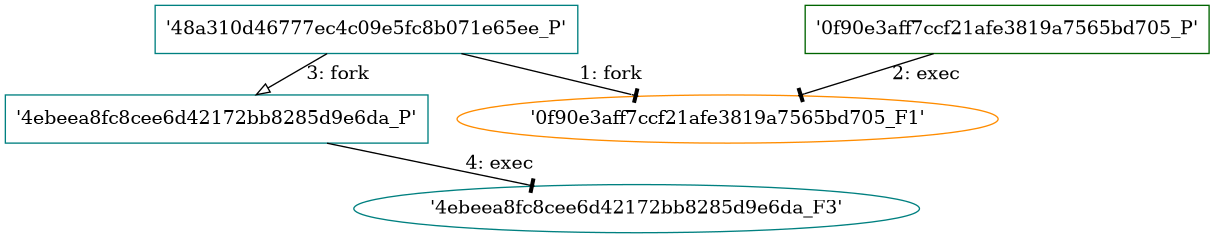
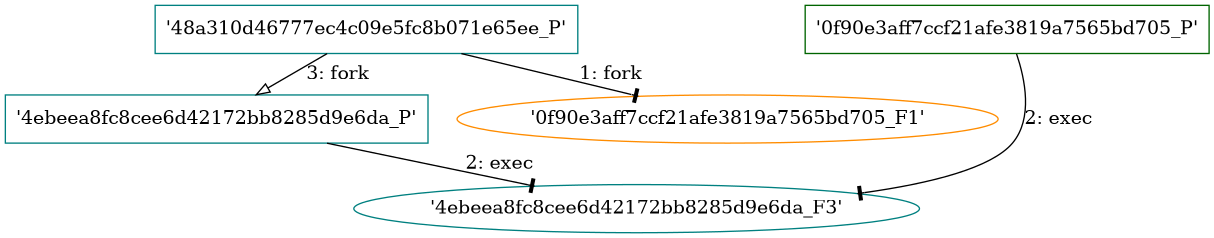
  digraph {
    engine=neato
    fixedsize=false
    fontsize=10
    nodesep=0.3
    rankdir=TB
    ranksep=0
    splines=true
    node [color=teal node_type=Process shape=box]
    edge [arrowhead=tee]
    "'48a310d46777ec4c09e5fc8b071e65ee_P'"
    "'4ebeea8fc8cee6d42172bb8285d9e6da_P'"
    "'0f90e3aff7ccf21afe3819a7565bd705_F1'" [color=darkorange node_type=File shape=ellipse]
    "'0f90e3aff7ccf21afe3819a7565bd705_P'" [color=darkgreen]
    "'4ebeea8fc8cee6d42172bb8285d9e6da_F3'" [node_type=File shape=ellipse]
    "'48a310d46777ec4c09e5fc8b071e65ee_P'" -> "'4ebeea8fc8cee6d42172bb8285d9e6da_P'" [arrowhead=onormal label="3: fork"]
    "'48a310d46777ec4c09e5fc8b071e65ee_P'" -> "'0f90e3aff7ccf21afe3819a7565bd705_F1'" [label="1: fork"]
-   "'4ebeea8fc8cee6d42172bb8285d9e6da_P'" -> "'4ebeea8fc8cee6d42172bb8285d9e6da_F3'" [label="4: exec"]
-   "'0f90e3aff7ccf21afe3819a7565bd705_P'" -> "'0f90e3aff7ccf21afe3819a7565bd705_F1'" [label="2: exec"]
+   "'4ebeea8fc8cee6d42172bb8285d9e6da_P'" -> "'4ebeea8fc8cee6d42172bb8285d9e6da_F3'" [label="2: exec"]
+   "'0f90e3aff7ccf21afe3819a7565bd705_P'" -> "'4ebeea8fc8cee6d42172bb8285d9e6da_F3'" [label="2: exec"]
  }
